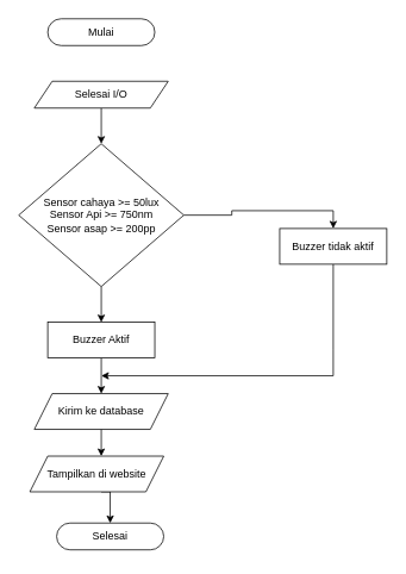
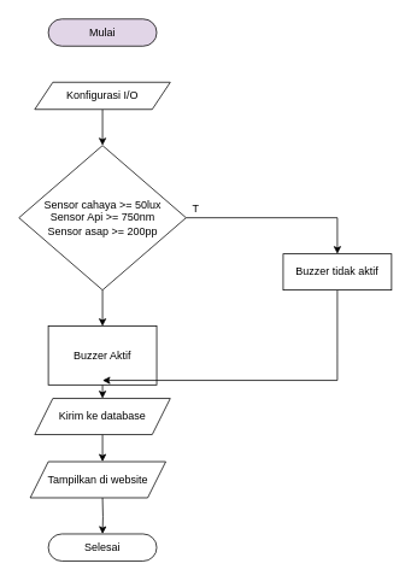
  <mxCell id="0" />
  <mxCell id="1" parent="0" />
- <mxCell id="2" value="Mulai" style="rounded=1;whiteSpace=wrap;html=1;arcSize=50;" vertex="1" parent="1"><mxGeometry x="53" y="20" width="120" height="30" as="geometry" /></mxCell>
+ <mxCell id="2" value="Mulai" style="rounded=1;whiteSpace=wrap;html=1;arcSize=50;fillColor=#e1d5e7;" vertex="1" parent="1"><mxGeometry x="53" y="20" width="120" height="30" as="geometry" /></mxCell>
  <mxCell id="3" style="edgeStyle=orthogonalEdgeStyle;rounded=0;orthogonalLoop=1;jettySize=auto;html=1;exitX=0.5;exitY=1;exitDx=0;exitDy=0;" edge="1" parent="1" source="4" target="7"><mxGeometry relative="1" as="geometry" /></mxCell>
- <mxCell id="4" value="Selesai I/O" style="shape=parallelogram;perimeter=parallelogramPerimeter;whiteSpace=wrap;html=1;fixedSize=1;" vertex="1" parent="1"><mxGeometry x="38" y="90" width="150" height="30" as="geometry" /></mxCell>
+ <mxCell id="4" value="Konfigurasi I/O" style="shape=parallelogram;perimeter=parallelogramPerimeter;whiteSpace=wrap;html=1;fixedSize=1;" vertex="1" parent="1"><mxGeometry x="38" y="90" width="150" height="30" as="geometry" /></mxCell>
  <mxCell id="5" style="edgeStyle=orthogonalEdgeStyle;rounded=0;orthogonalLoop=1;jettySize=auto;html=1;exitX=1;exitY=0.5;exitDx=0;exitDy=0;entryX=0.5;entryY=0;entryDx=0;entryDy=0;" edge="1" parent="1" source="7" target="11"><mxGeometry relative="1" as="geometry" /></mxCell>
  <mxCell id="6" style="edgeStyle=orthogonalEdgeStyle;rounded=0;orthogonalLoop=1;jettySize=auto;html=1;exitX=0.5;exitY=1;exitDx=0;exitDy=0;entryX=0.5;entryY=0;entryDx=0;entryDy=0;" edge="1" parent="1" source="7" target="9"><mxGeometry relative="1" as="geometry" /></mxCell>
  <mxCell id="7" value="Sensor cahaya &amp;gt;= 50lux&lt;br&gt;Sensor Api &amp;gt;= 750nm&lt;br&gt;Sensor asap &amp;gt;= 200pp" style="rhombus;whiteSpace=wrap;html=1;" vertex="1" parent="1"><mxGeometry x="20.5" y="160" width="185" height="160" as="geometry" /></mxCell>
  <mxCell id="8" style="edgeStyle=orthogonalEdgeStyle;rounded=0;orthogonalLoop=1;jettySize=auto;html=1;exitX=0.5;exitY=1;exitDx=0;exitDy=0;entryX=0.5;entryY=0;entryDx=0;entryDy=0;" edge="1" parent="1" source="9"><mxGeometry relative="1" as="geometry"><mxPoint x="113" y="440" as="targetPoint" /></mxGeometry></mxCell>
- <mxCell id="9" value="Buzzer Aktif" style="rounded=0;whiteSpace=wrap;html=1;" vertex="1" parent="1"><mxGeometry x="53" y="360" width="120" height="40" as="geometry" /></mxCell>
+ <mxCell id="9" value="Buzzer Aktif" style="rounded=0;whiteSpace=wrap;html=1;" vertex="1" parent="1"><mxGeometry x="53" y="360" width="120" height="65" as="geometry" /></mxCell>
  <mxCell id="10" style="edgeStyle=orthogonalEdgeStyle;rounded=0;orthogonalLoop=1;jettySize=auto;html=1;exitX=0.5;exitY=1;exitDx=0;exitDy=0;" edge="1" parent="1" source="11"><mxGeometry relative="1" as="geometry"><mxPoint x="113" y="420" as="targetPoint" /><Array as="points"><mxPoint x="373" y="390" /><mxPoint x="373" y="390" /></Array></mxGeometry></mxCell>
- <mxCell id="11" value="Buzzer tidak aktif" style="rounded=0;whiteSpace=wrap;html=1;" vertex="1" parent="1"><mxGeometry x="313" y="255" width="120" height="40" as="geometry" /></mxCell>
+ <mxCell id="11" value="Buzzer tidak aktif" style="rounded=0;whiteSpace=wrap;html=1;" vertex="1" parent="1"><mxGeometry x="313" y="280" width="120" height="40" as="geometry" /></mxCell>
  <mxCell id="12" style="edgeStyle=orthogonalEdgeStyle;rounded=0;orthogonalLoop=1;jettySize=auto;html=1;exitX=0.5;exitY=1;exitDx=0;exitDy=0;entryX=0.5;entryY=0;entryDx=0;entryDy=0;" edge="1" parent="1"><mxGeometry relative="1" as="geometry"><mxPoint x="113" y="480" as="sourcePoint" /><mxPoint x="113" y="510" as="targetPoint" /></mxGeometry></mxCell>
  <mxCell id="13" style="edgeStyle=orthogonalEdgeStyle;rounded=0;orthogonalLoop=1;jettySize=auto;html=1;exitX=0.5;exitY=1;exitDx=0;exitDy=0;entryX=0.5;entryY=0;entryDx=0;entryDy=0;" edge="1" parent="1" target="14"><mxGeometry relative="1" as="geometry"><mxPoint x="113" y="550" as="sourcePoint" /></mxGeometry></mxCell>
- <mxCell id="14" value="Selesai" style="rounded=1;whiteSpace=wrap;html=1;arcSize=50;" vertex="1" parent="1"><mxGeometry x="63" y="585" width="120" height="30" as="geometry" /></mxCell>
+ <mxCell id="14" value="Selesai" style="rounded=1;whiteSpace=wrap;html=1;arcSize=50;" vertex="1" parent="1"><mxGeometry x="53" y="590" width="120" height="30" as="geometry" /></mxCell>
+ <mxCell id="15" value="T" style="text;html=1;align=center;verticalAlign=middle;resizable=0;points=[];autosize=1;strokeColor=none;" vertex="1" parent="1"><mxGeometry x="205.5" y="220" width="20" height="20" as="geometry" /></mxCell>
  <mxCell id="16" value="Kirim ke database" style="shape=parallelogram;perimeter=parallelogramPerimeter;whiteSpace=wrap;html=1;fixedSize=1;" vertex="1" parent="1"><mxGeometry x="38" y="440" width="150" height="40" as="geometry" /></mxCell>
  <mxCell id="17" value="Tampilkan di website" style="shape=parallelogram;perimeter=parallelogramPerimeter;whiteSpace=wrap;html=1;fixedSize=1;" vertex="1" parent="1"><mxGeometry x="33" y="510" width="150" height="40" as="geometry" /></mxCell>
